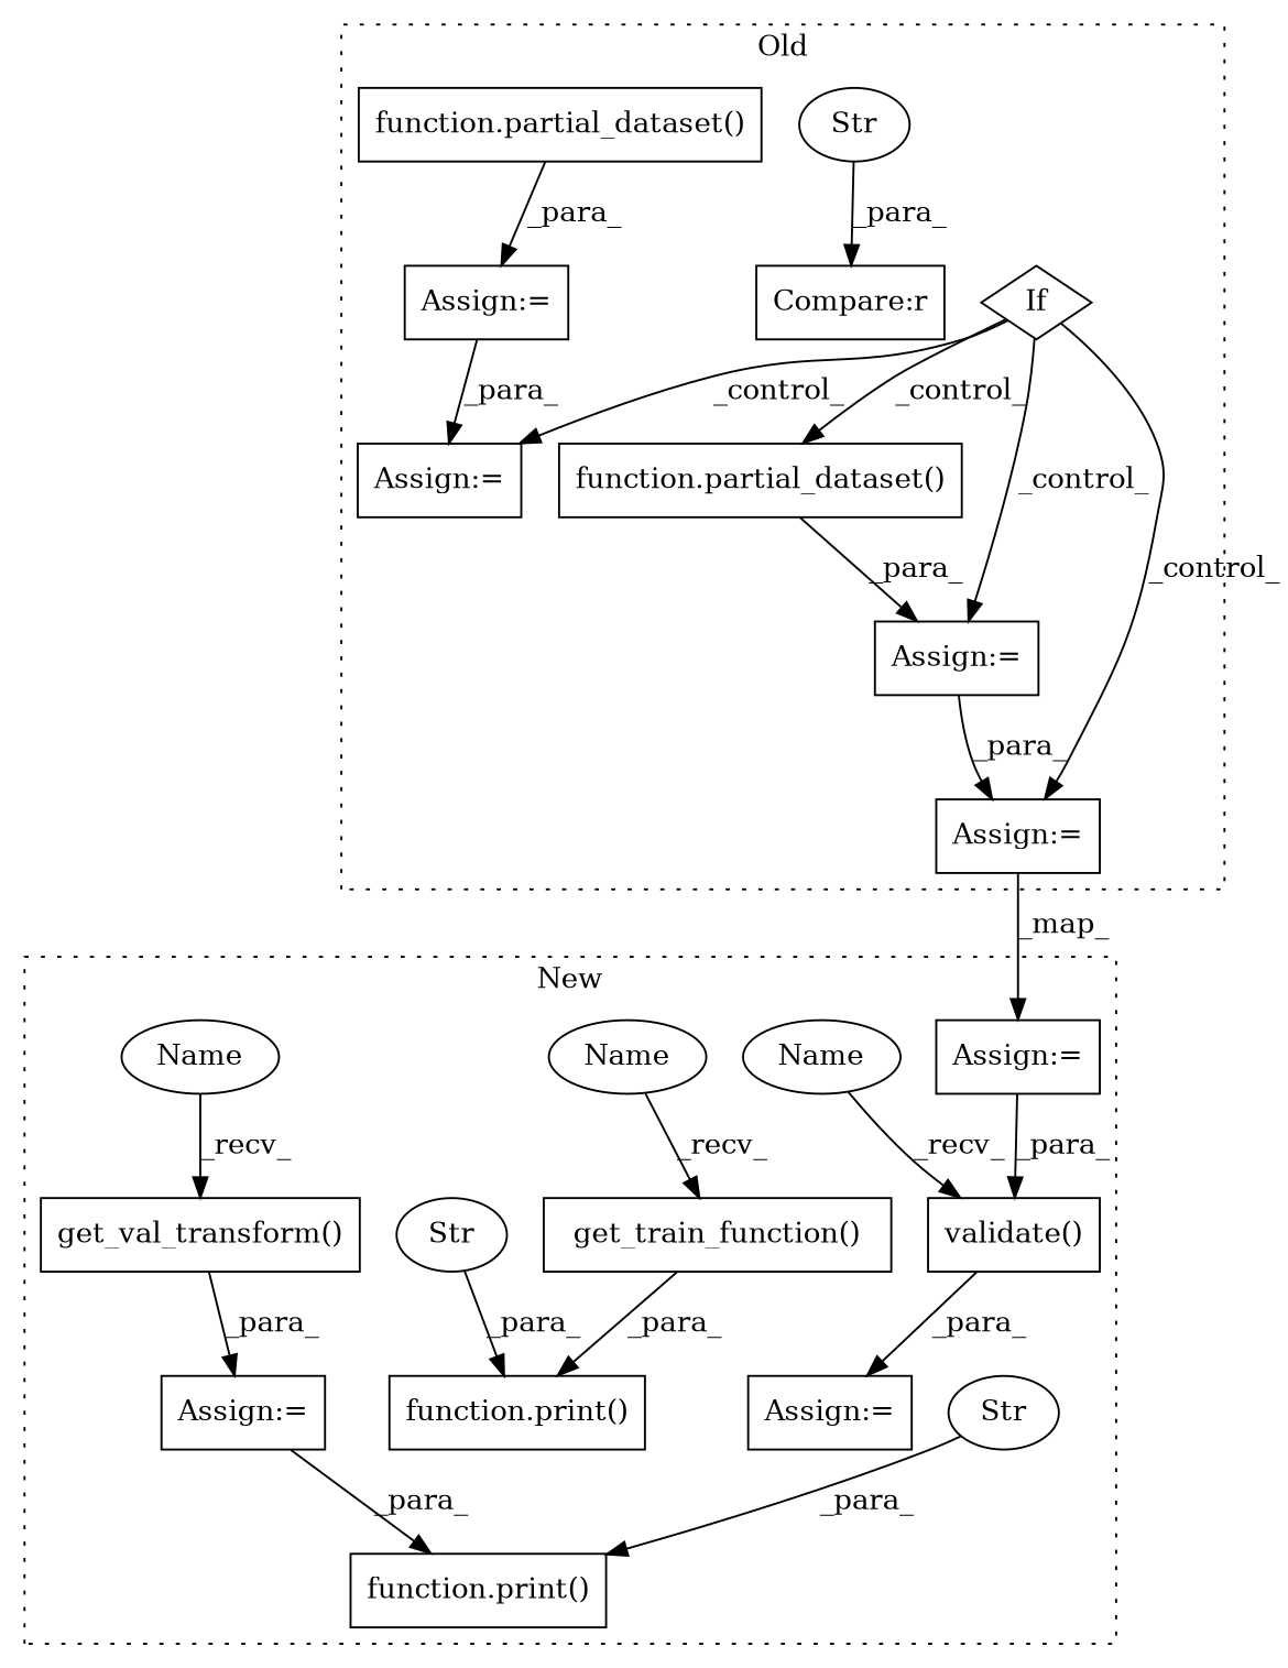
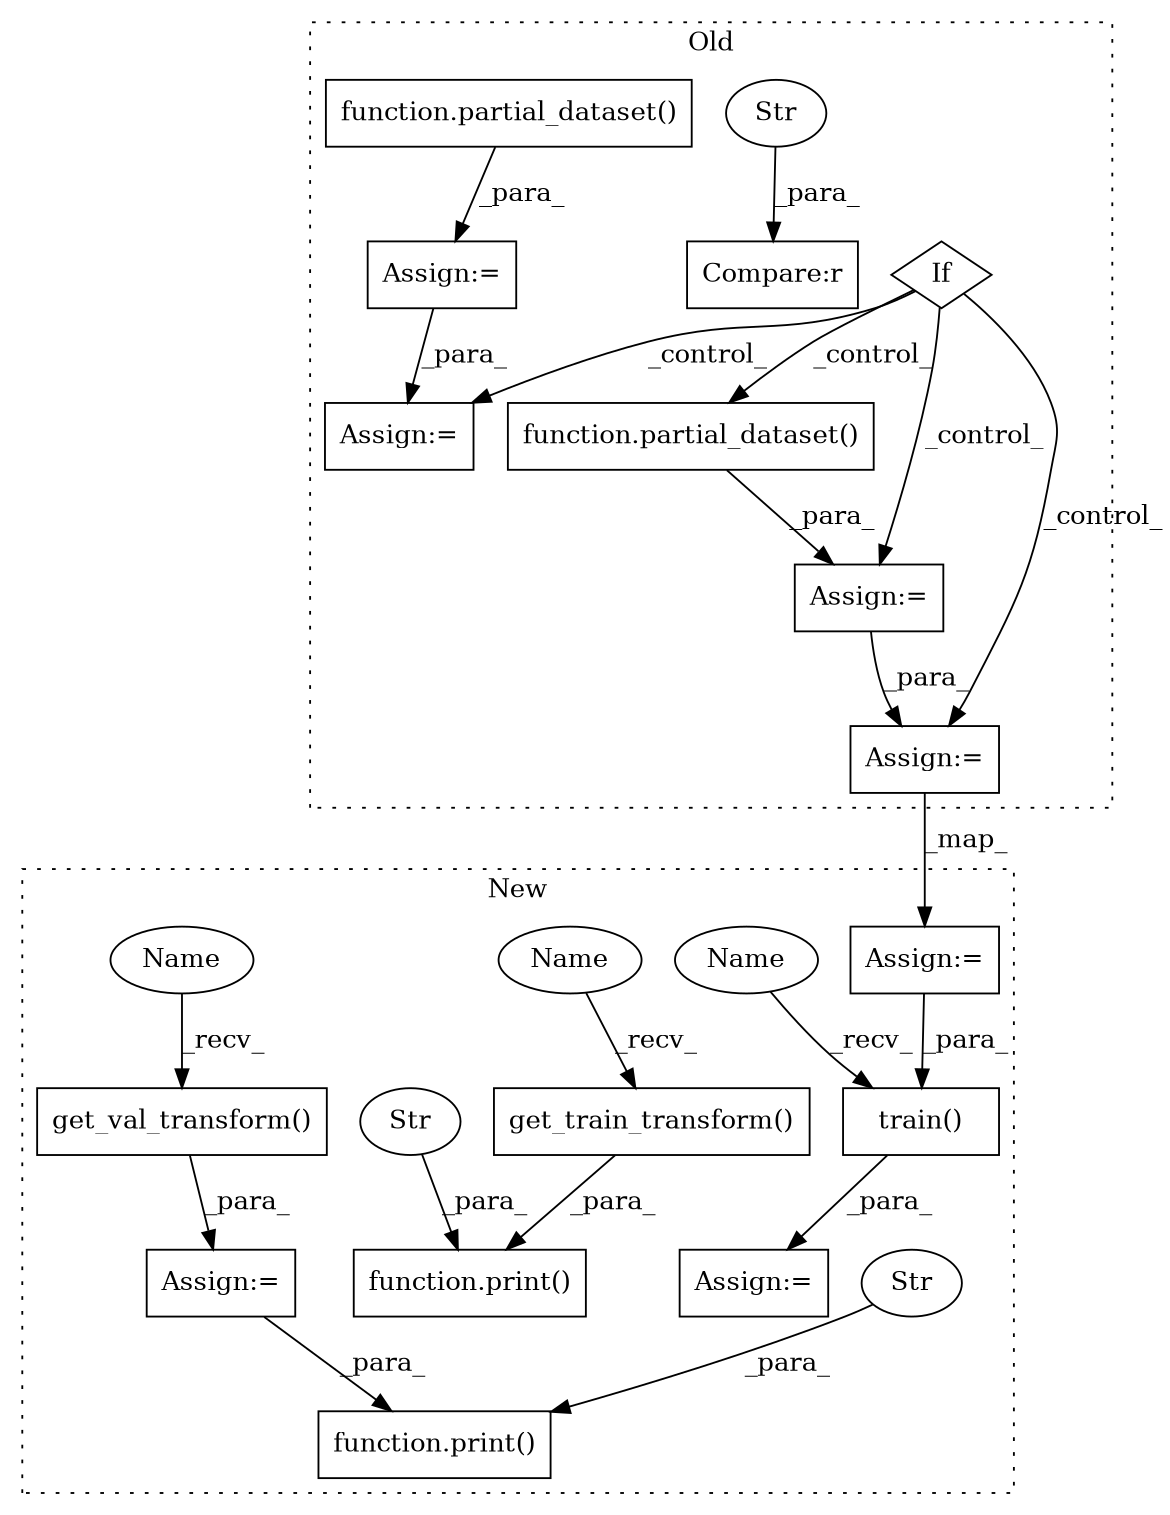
  digraph {
    node [a=68 l=3 shape=box]
    n1 [a=96 label=If s=3296 shape=diamond]
    n2 [label="Assign:=" s=3345]
    n3 [a=40 l=24 label="Compare:r" s=3299]
    n4 [label="Assign:=" s=3636]
    n5 [a=66 l=11 label=Str s=3312 shape=ellipse]
    n6 [label="Assign:=" s=3089]
    n7 [a=75 l=142 label="function.partial_dataset()" s=3348]
    n8 [label="Assign:=" s=3510]
    n9 [a=75 l=89 label="function.partial_dataset()" s=3092]
    n10 [a=75 l="6,1" label="function.print()" s="1768,1810"]
    n11 [a=66 l=19 label=Str s=1774 shape=ellipse]
-   n12 [a=75 l="26,105" label="get_train_function()" s="1550,1595"]
+   n12 [a=75 l="26,105" label="get_train_transform()" s="1550,1595"]
    n13 [a=75 l="24,1" label="get_val_transform()" s="1721,1762"]
    n14 [a=75 l="6,1" label="function.print()" s="1816,1854"]
    n15 [a=66 l=17 label=Str s=1822 shape=ellipse]
    n16 [label="Assign:=" s=1718]
-   n17 [a=75 l="15,1" label="validate()" s="5743,5795"]
+   n17 [a=75 l="15,1" label="train()" s="5743,5795"]
    n18 [label="Assign:=" s=5740]
    n19 [label="Assign:=" s=2557]
    n20 [a=87 l=5 label=Name s=5743 shape=ellipse]
    n21 [a=87 l=5 label=Name s=1550 shape=ellipse]
    n22 [a=87 l=5 label=Name s=1721 shape=ellipse]
    subgraph cluster_1 {
      label=Old
      style=dotted
      n1
      n2
      n3
      n4
      n5
      n6
      n7
      n8
      n9
    }
    subgraph cluster_2 {
      label=New
      style=dotted
      n10
      n11
      n12
      n13
      n14
      n15
      n16
      n17
      n18
      n19
      n20
      n21
      n22
    }
    n1 -> n2 [label=_control_]
    n1 -> n4 [label=_control_]
    n1 -> n7 [label=_control_]
    n1 -> n8 [label=_control_]
    n2 -> n8 [label=_para_]
    n5 -> n3 [label=_para_]
    n6 -> n4 [label=_para_]
    n7 -> n2 [label=_para_]
    n8 -> n19 [label=_map_]
    n9 -> n6 [label=_para_]
    n11 -> n10 [label=_para_]
    n12 -> n10 [label=_para_]
    n13 -> n16 [label=_para_]
    n15 -> n14 [label=_para_]
    n16 -> n14 [label=_para_]
    n17 -> n18 [label=_para_]
    n19 -> n17 [label=_para_]
    n20 -> n17 [label=_recv_]
    n21 -> n12 [label=_recv_]
    n22 -> n13 [label=_recv_]
  }
